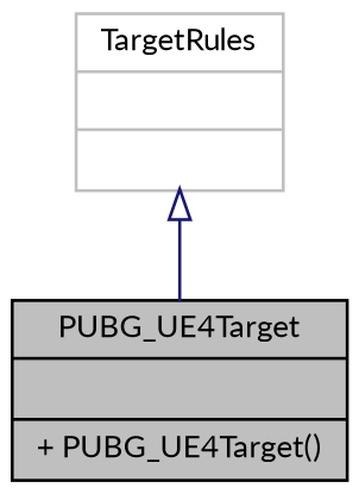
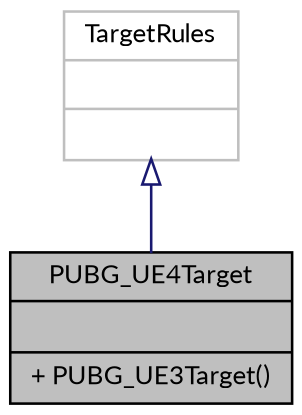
  digraph {
    fontname=Lato
    node [fontname=Lato fontsize=10 shape=record style=filled]
-   n1 [color=black fillcolor=grey75 fontcolor=black height=0.2 label="{PUBG_UE4Target\n||+ PUBG_UE4Target()\l}" width=0.4]
+   n1 [color=black fillcolor=grey75 fontcolor=black height=0.2 label="{PUBG_UE4Target\n||+ PUBG_UE3Target()\l}" width=0.4]
    n2 [color=grey75 fillcolor=white height=0.2 label="{TargetRules\n||}" width=0.4]
    n2 -> n1 [arrowtail=onormal color=midnightblue dir=back fontname=Lato fontsize=10 labelfontname=Helvetica labelfontsize=10 style=solid]
  }
